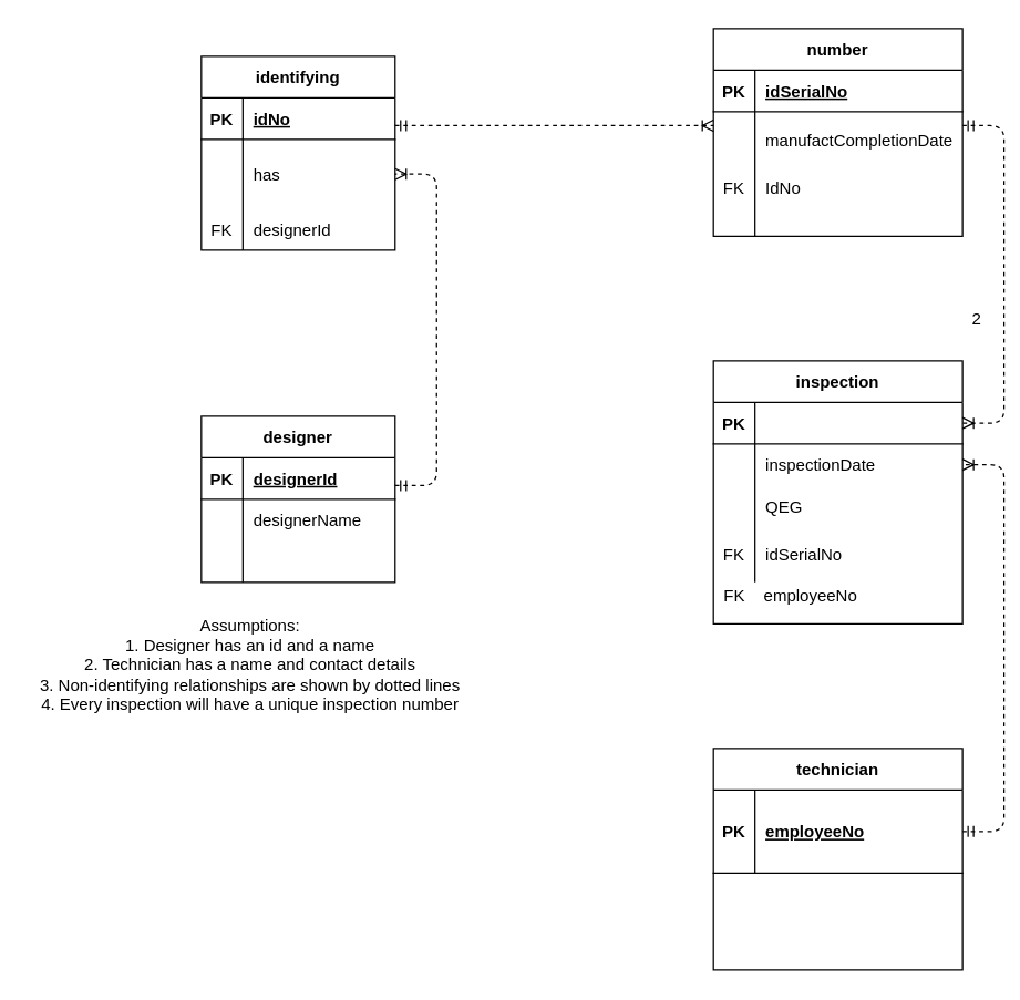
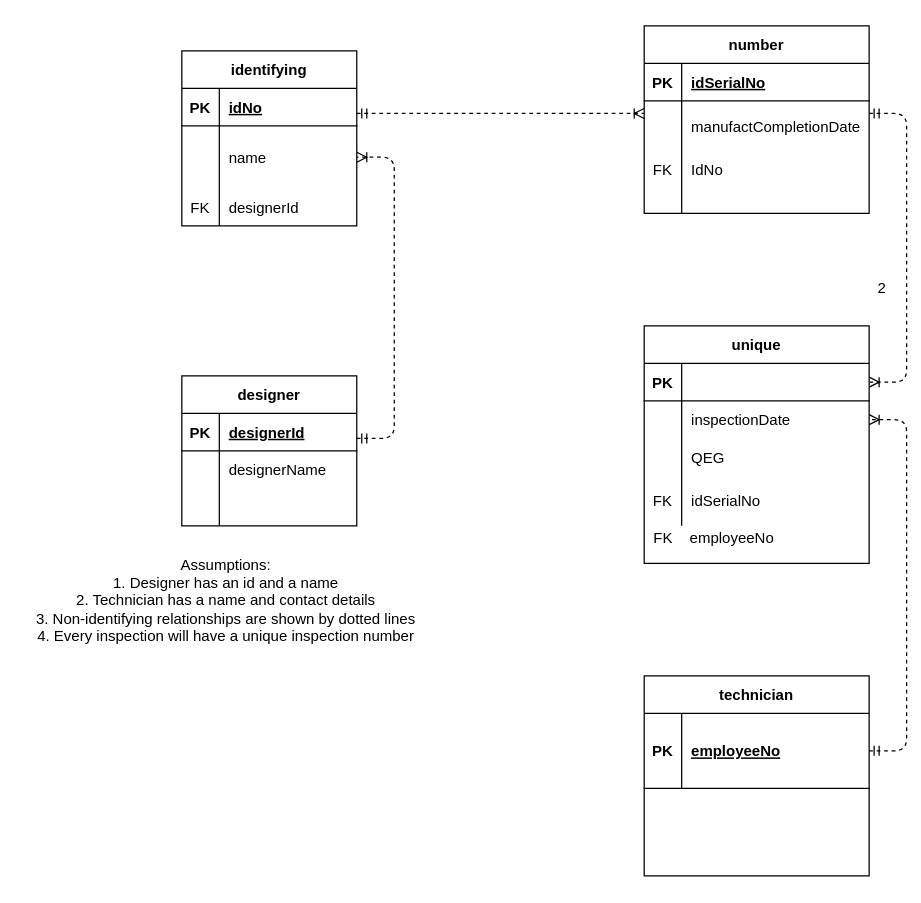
  <mxCell id="0" />
  <mxCell id="1" parent="0" />
  <mxCell id="2" value="identifying" style="shape=table;startSize=30;container=1;collapsible=1;childLayout=tableLayout;fixedRows=1;rowLines=0;fontStyle=1;align=center;resizeLast=1;" parent="1" vertex="1"><mxGeometry x="145" y="40" width="140" height="140" as="geometry" /></mxCell>
  <mxCell id="3" value="" style="shape=partialRectangle;collapsible=0;dropTarget=0;pointerEvents=0;fillColor=none;top=0;left=0;bottom=1;right=0;points=[[0,0.5],[1,0.5]];portConstraint=eastwest;" parent="2" vertex="1"><mxGeometry y="30" width="140" height="30" as="geometry" /></mxCell>
  <mxCell id="4" value="PK" style="shape=partialRectangle;connectable=0;fillColor=none;top=0;left=0;bottom=0;right=0;fontStyle=1;overflow=hidden;" parent="3" vertex="1"><mxGeometry width="30" height="30" as="geometry" /></mxCell>
  <mxCell id="5" value="idNo" style="shape=partialRectangle;connectable=0;fillColor=none;top=0;left=0;bottom=0;right=0;align=left;spacingLeft=6;fontStyle=5;overflow=hidden;" parent="3" vertex="1"><mxGeometry x="30" width="110" height="30" as="geometry" /></mxCell>
  <mxCell id="6" value="" style="shape=partialRectangle;collapsible=0;dropTarget=0;pointerEvents=0;fillColor=none;top=0;left=0;bottom=0;right=0;points=[[0,0.5],[1,0.5]];portConstraint=eastwest;" parent="2" vertex="1"><mxGeometry y="60" width="140" height="50" as="geometry" /></mxCell>
  <mxCell id="7" value="" style="shape=partialRectangle;connectable=0;fillColor=none;top=0;left=0;bottom=0;right=0;editable=1;overflow=hidden;" parent="6" vertex="1"><mxGeometry width="30" height="50" as="geometry" /></mxCell>
- <mxCell id="8" value="has" style="shape=partialRectangle;connectable=0;fillColor=none;top=0;left=0;bottom=0;right=0;align=left;spacingLeft=6;overflow=hidden;" parent="6" vertex="1"><mxGeometry x="30" width="110" height="50" as="geometry" /></mxCell>
+ <mxCell id="8" value="name" style="shape=partialRectangle;connectable=0;fillColor=none;top=0;left=0;bottom=0;right=0;align=left;spacingLeft=6;overflow=hidden;" parent="6" vertex="1"><mxGeometry x="30" width="110" height="50" as="geometry" /></mxCell>
  <mxCell id="9" value="" style="shape=partialRectangle;collapsible=0;dropTarget=0;pointerEvents=0;fillColor=none;top=0;left=0;bottom=0;right=0;points=[[0,0.5],[1,0.5]];portConstraint=eastwest;" parent="2" vertex="1"><mxGeometry y="110" width="140" height="30" as="geometry" /></mxCell>
  <mxCell id="10" value="FK" style="shape=partialRectangle;connectable=0;fillColor=none;top=0;left=0;bottom=0;right=0;editable=1;overflow=hidden;" parent="9" vertex="1"><mxGeometry width="30" height="30" as="geometry" /></mxCell>
  <mxCell id="11" value="designerId" style="shape=partialRectangle;connectable=0;fillColor=none;top=0;left=0;bottom=0;right=0;align=left;spacingLeft=6;overflow=hidden;" parent="9" vertex="1"><mxGeometry x="30" width="110" height="30" as="geometry" /></mxCell>
  <mxCell id="12" value="designer" style="shape=table;startSize=30;container=1;collapsible=1;childLayout=tableLayout;fixedRows=1;rowLines=0;fontStyle=1;align=center;resizeLast=1;" parent="1" vertex="1"><mxGeometry x="145" y="300" width="140" height="120" as="geometry" /></mxCell>
  <mxCell id="13" value="" style="shape=partialRectangle;collapsible=0;dropTarget=0;pointerEvents=0;fillColor=none;top=0;left=0;bottom=1;right=0;points=[[0,0.5],[1,0.5]];portConstraint=eastwest;" parent="12" vertex="1"><mxGeometry y="30" width="140" height="30" as="geometry" /></mxCell>
  <mxCell id="14" value="PK" style="shape=partialRectangle;connectable=0;fillColor=none;top=0;left=0;bottom=0;right=0;fontStyle=1;overflow=hidden;" parent="13" vertex="1"><mxGeometry width="30" height="30" as="geometry" /></mxCell>
  <mxCell id="15" value="designerId" style="shape=partialRectangle;connectable=0;fillColor=none;top=0;left=0;bottom=0;right=0;align=left;spacingLeft=6;fontStyle=5;overflow=hidden;" parent="13" vertex="1"><mxGeometry x="30" width="110" height="30" as="geometry" /></mxCell>
  <mxCell id="16" value="" style="shape=partialRectangle;collapsible=0;dropTarget=0;pointerEvents=0;fillColor=none;top=0;left=0;bottom=0;right=0;points=[[0,0.5],[1,0.5]];portConstraint=eastwest;" parent="12" vertex="1"><mxGeometry y="60" width="140" height="30" as="geometry" /></mxCell>
  <mxCell id="17" value="" style="shape=partialRectangle;connectable=0;fillColor=none;top=0;left=0;bottom=0;right=0;editable=1;overflow=hidden;" parent="16" vertex="1"><mxGeometry width="30" height="30" as="geometry" /></mxCell>
  <mxCell id="18" value="designerName" style="shape=partialRectangle;connectable=0;fillColor=none;top=0;left=0;bottom=0;right=0;align=left;spacingLeft=6;overflow=hidden;" parent="16" vertex="1"><mxGeometry x="30" width="110" height="30" as="geometry" /></mxCell>
  <mxCell id="19" value="" style="shape=partialRectangle;collapsible=0;dropTarget=0;pointerEvents=0;fillColor=none;top=0;left=0;bottom=0;right=0;points=[[0,0.5],[1,0.5]];portConstraint=eastwest;" parent="12" vertex="1"><mxGeometry y="90" width="140" height="30" as="geometry" /></mxCell>
  <mxCell id="20" value="" style="shape=partialRectangle;connectable=0;fillColor=none;top=0;left=0;bottom=0;right=0;editable=1;overflow=hidden;" parent="19" vertex="1"><mxGeometry width="30" height="30" as="geometry" /></mxCell>
  <mxCell id="21" value="" style="shape=partialRectangle;connectable=0;fillColor=none;top=0;left=0;bottom=0;right=0;align=left;spacingLeft=6;overflow=hidden;" parent="19" vertex="1"><mxGeometry x="30" width="110" height="30" as="geometry" /></mxCell>
  <mxCell id="22" value="" style="edgeStyle=entityRelationEdgeStyle;fontSize=12;html=1;endArrow=ERoneToMany;startArrow=ERmandOne;endFill=0;entryX=1;entryY=0.5;entryDx=0;entryDy=0;dashed=1;" parent="1" target="6" edge="1"><mxGeometry width="100" height="100" relative="1" as="geometry"><mxPoint x="285" y="350" as="sourcePoint" /><mxPoint x="415" y="150" as="targetPoint" /></mxGeometry></mxCell>
  <mxCell id="23" value="number" style="shape=table;startSize=30;container=1;collapsible=1;childLayout=tableLayout;fixedRows=1;rowLines=0;fontStyle=1;align=center;resizeLast=1;" parent="1" vertex="1"><mxGeometry x="515" y="20" width="180" height="150" as="geometry" /></mxCell>
  <mxCell id="24" value="" style="shape=partialRectangle;collapsible=0;dropTarget=0;pointerEvents=0;fillColor=none;top=0;left=0;bottom=1;right=0;points=[[0,0.5],[1,0.5]];portConstraint=eastwest;" parent="23" vertex="1"><mxGeometry y="30" width="180" height="30" as="geometry" /></mxCell>
  <mxCell id="25" value="PK" style="shape=partialRectangle;connectable=0;fillColor=none;top=0;left=0;bottom=0;right=0;fontStyle=1;overflow=hidden;" parent="24" vertex="1"><mxGeometry width="30" height="30" as="geometry" /></mxCell>
  <mxCell id="26" value="idSerialNo" style="shape=partialRectangle;connectable=0;fillColor=none;top=0;left=0;bottom=0;right=0;align=left;spacingLeft=6;fontStyle=5;overflow=hidden;" parent="24" vertex="1"><mxGeometry x="30" width="150" height="30" as="geometry" /></mxCell>
  <mxCell id="27" value="" style="shape=partialRectangle;collapsible=0;dropTarget=0;pointerEvents=0;fillColor=none;top=0;left=0;bottom=0;right=0;points=[[0,0.5],[1,0.5]];portConstraint=eastwest;" parent="23" vertex="1"><mxGeometry y="60" width="180" height="40" as="geometry" /></mxCell>
  <mxCell id="28" value="" style="shape=partialRectangle;connectable=0;fillColor=none;top=0;left=0;bottom=0;right=0;editable=1;overflow=hidden;" parent="27" vertex="1"><mxGeometry width="30" height="40" as="geometry" /></mxCell>
  <mxCell id="29" value="manufactCompletionDate" style="shape=partialRectangle;connectable=0;fillColor=none;top=0;left=0;bottom=0;right=0;align=left;spacingLeft=6;overflow=hidden;" parent="27" vertex="1"><mxGeometry x="30" width="150" height="40" as="geometry" /></mxCell>
  <mxCell id="30" value="" style="shape=partialRectangle;collapsible=0;dropTarget=0;pointerEvents=0;fillColor=none;top=0;left=0;bottom=0;right=0;points=[[0,0.5],[1,0.5]];portConstraint=eastwest;" parent="23" vertex="1"><mxGeometry y="100" width="180" height="30" as="geometry" /></mxCell>
  <mxCell id="31" value="FK" style="shape=partialRectangle;connectable=0;fillColor=none;top=0;left=0;bottom=0;right=0;editable=1;overflow=hidden;" parent="30" vertex="1"><mxGeometry width="30" height="30" as="geometry" /></mxCell>
  <mxCell id="32" value="IdNo" style="shape=partialRectangle;connectable=0;fillColor=none;top=0;left=0;bottom=0;right=0;align=left;spacingLeft=6;overflow=hidden;" parent="30" vertex="1"><mxGeometry x="30" width="150" height="30" as="geometry" /></mxCell>
  <mxCell id="33" value="" style="shape=partialRectangle;collapsible=0;dropTarget=0;pointerEvents=0;fillColor=none;top=0;left=0;bottom=0;right=0;points=[[0,0.5],[1,0.5]];portConstraint=eastwest;" parent="23" vertex="1"><mxGeometry y="130" width="180" height="20" as="geometry" /></mxCell>
  <mxCell id="34" value="" style="shape=partialRectangle;connectable=0;fillColor=none;top=0;left=0;bottom=0;right=0;editable=1;overflow=hidden;" parent="33" vertex="1"><mxGeometry width="30" height="20" as="geometry" /></mxCell>
  <mxCell id="35" value="" style="shape=partialRectangle;connectable=0;fillColor=none;top=0;left=0;bottom=0;right=0;align=left;spacingLeft=6;overflow=hidden;" parent="33" vertex="1"><mxGeometry x="30" width="150" height="20" as="geometry" /></mxCell>
  <mxCell id="36" value="" style="edgeStyle=entityRelationEdgeStyle;fontSize=12;html=1;endArrow=ERoneToMany;startArrow=ERmandOne;dashed=1;" parent="1" edge="1"><mxGeometry width="100" height="100" relative="1" as="geometry"><mxPoint x="285" y="90" as="sourcePoint" /><mxPoint x="515" y="90" as="targetPoint" /></mxGeometry></mxCell>
- <mxCell id="37" value="inspection" style="shape=table;startSize=30;container=1;collapsible=1;childLayout=tableLayout;fixedRows=1;rowLines=0;fontStyle=1;align=center;resizeLast=1;" parent="1" vertex="1"><mxGeometry x="515" y="260" width="180" height="190" as="geometry" /></mxCell>
+ <mxCell id="37" value="unique" style="shape=table;startSize=30;container=1;collapsible=1;childLayout=tableLayout;fixedRows=1;rowLines=0;fontStyle=1;align=center;resizeLast=1;" parent="1" vertex="1"><mxGeometry x="515" y="260" width="180" height="190" as="geometry" /></mxCell>
  <mxCell id="38" value="" style="shape=partialRectangle;collapsible=0;dropTarget=0;pointerEvents=0;fillColor=none;top=0;left=0;bottom=1;right=0;points=[[0,0.5],[1,0.5]];portConstraint=eastwest;" parent="37" vertex="1"><mxGeometry y="30" width="180" height="30" as="geometry" /></mxCell>
  <mxCell id="39" value="PK" style="shape=partialRectangle;connectable=0;fillColor=none;top=0;left=0;bottom=0;right=0;fontStyle=1;overflow=hidden;" parent="38" vertex="1"><mxGeometry width="30" height="30" as="geometry" /></mxCell>
  <mxCell id="40" value="" style="shape=partialRectangle;collapsible=0;dropTarget=0;pointerEvents=0;fillColor=none;top=0;left=0;bottom=0;right=0;points=[[0,0.5],[1,0.5]];portConstraint=eastwest;" parent="37" vertex="1"><mxGeometry y="60" width="180" height="30" as="geometry" /></mxCell>
  <mxCell id="41" value="" style="shape=partialRectangle;connectable=0;fillColor=none;top=0;left=0;bottom=0;right=0;editable=1;overflow=hidden;" parent="40" vertex="1"><mxGeometry width="30" height="30" as="geometry" /></mxCell>
  <mxCell id="42" value="inspectionDate" style="shape=partialRectangle;connectable=0;fillColor=none;top=0;left=0;bottom=0;right=0;align=left;spacingLeft=6;overflow=hidden;" parent="40" vertex="1"><mxGeometry x="30" width="150" height="30" as="geometry" /></mxCell>
  <mxCell id="43" value="" style="shape=partialRectangle;collapsible=0;dropTarget=0;pointerEvents=0;fillColor=none;top=0;left=0;bottom=0;right=0;points=[[0,0.5],[1,0.5]];portConstraint=eastwest;" parent="37" vertex="1"><mxGeometry y="90" width="180" height="30" as="geometry" /></mxCell>
  <mxCell id="44" value="" style="shape=partialRectangle;connectable=0;fillColor=none;top=0;left=0;bottom=0;right=0;editable=1;overflow=hidden;" parent="43" vertex="1"><mxGeometry width="30" height="30" as="geometry" /></mxCell>
  <mxCell id="45" value="QEG" style="shape=partialRectangle;connectable=0;fillColor=none;top=0;left=0;bottom=0;right=0;align=left;spacingLeft=6;overflow=hidden;" parent="43" vertex="1"><mxGeometry x="30" width="150" height="30" as="geometry" /></mxCell>
  <mxCell id="46" value="" style="shape=partialRectangle;collapsible=0;dropTarget=0;pointerEvents=0;fillColor=none;top=0;left=0;bottom=0;right=0;points=[[0,0.5],[1,0.5]];portConstraint=eastwest;" parent="37" vertex="1"><mxGeometry y="120" width="180" height="40" as="geometry" /></mxCell>
  <mxCell id="47" value="FK" style="shape=partialRectangle;connectable=0;fillColor=none;top=0;left=0;bottom=0;right=0;editable=1;overflow=hidden;" parent="46" vertex="1"><mxGeometry width="30" height="40" as="geometry" /></mxCell>
  <mxCell id="48" value="idSerialNo" style="shape=partialRectangle;connectable=0;fillColor=none;top=0;left=0;bottom=0;right=0;align=left;spacingLeft=6;overflow=hidden;" parent="46" vertex="1"><mxGeometry x="30" width="150" height="40" as="geometry" /></mxCell>
  <mxCell id="49" value="" style="edgeStyle=entityRelationEdgeStyle;fontSize=12;html=1;endArrow=ERoneToMany;startArrow=ERmandOne;dashed=1;entryX=1;entryY=0.5;entryDx=0;entryDy=0;" parent="1" target="38" edge="1"><mxGeometry width="100" height="100" relative="1" as="geometry"><mxPoint x="695" y="90" as="sourcePoint" /><mxPoint x="925" y="90" as="targetPoint" /></mxGeometry></mxCell>
  <mxCell id="50" value="2" style="text;html=1;align=center;verticalAlign=middle;resizable=0;points=[];autosize=1;" parent="1" vertex="1"><mxGeometry x="695" y="220" width="20" height="20" as="geometry" /></mxCell>
  <mxCell id="51" value="employeeNo" style="text;html=1;align=center;verticalAlign=middle;resizable=0;points=[];autosize=1;" parent="1" vertex="1"><mxGeometry x="545" y="420" width="80" height="20" as="geometry" /></mxCell>
  <mxCell id="52" value="FK" style="text;html=1;align=center;verticalAlign=middle;resizable=0;points=[];autosize=1;" parent="1" vertex="1"><mxGeometry x="515" y="420" width="30" height="20" as="geometry" /></mxCell>
  <mxCell id="53" value="technician" style="shape=table;startSize=30;container=1;collapsible=1;childLayout=tableLayout;fixedRows=1;rowLines=0;fontStyle=1;align=center;resizeLast=1;" parent="1" vertex="1"><mxGeometry x="515" y="540" width="180" height="160" as="geometry" /></mxCell>
  <mxCell id="54" value="" style="shape=partialRectangle;collapsible=0;dropTarget=0;pointerEvents=0;fillColor=none;top=0;left=0;bottom=1;right=0;points=[[0,0.5],[1,0.5]];portConstraint=eastwest;" parent="53" vertex="1"><mxGeometry y="30" width="180" height="60" as="geometry" /></mxCell>
  <mxCell id="55" value="PK" style="shape=partialRectangle;connectable=0;fillColor=none;top=0;left=0;bottom=0;right=0;fontStyle=1;overflow=hidden;" parent="54" vertex="1"><mxGeometry width="30" height="60" as="geometry" /></mxCell>
  <mxCell id="56" value="employeeNo" style="shape=partialRectangle;connectable=0;fillColor=none;top=0;left=0;bottom=0;right=0;align=left;spacingLeft=6;fontStyle=5;overflow=hidden;" parent="54" vertex="1"><mxGeometry x="30" width="150" height="60" as="geometry" /></mxCell>
  <mxCell id="57" value="" style="shape=partialRectangle;collapsible=0;dropTarget=0;pointerEvents=0;fillColor=none;top=0;left=0;bottom=0;right=0;points=[[0,0.5],[1,0.5]];portConstraint=eastwest;" parent="53" vertex="1"><mxGeometry y="90" width="180" height="30" as="geometry" /></mxCell>
  <mxCell id="58" value="" style="shape=partialRectangle;connectable=0;fillColor=none;top=0;left=0;bottom=0;right=0;editable=1;overflow=hidden;" parent="57" vertex="1"><mxGeometry width="30" height="30" as="geometry" /></mxCell>
  <mxCell id="59" value="" style="shape=partialRectangle;collapsible=0;dropTarget=0;pointerEvents=0;fillColor=none;top=0;left=0;bottom=0;right=0;points=[[0,0.5],[1,0.5]];portConstraint=eastwest;" parent="53" vertex="1"><mxGeometry y="120" width="180" height="30" as="geometry" /></mxCell>
  <mxCell id="60" value="" style="shape=partialRectangle;connectable=0;fillColor=none;top=0;left=0;bottom=0;right=0;editable=1;overflow=hidden;" parent="59" vertex="1"><mxGeometry width="30" height="30" as="geometry" /></mxCell>
  <mxCell id="61" value="" style="edgeStyle=entityRelationEdgeStyle;fontSize=12;html=1;endArrow=ERoneToMany;startArrow=ERmandOne;dashed=1;entryX=1;entryY=0.5;entryDx=0;entryDy=0;" parent="1" target="40" edge="1"><mxGeometry width="100" height="100" relative="1" as="geometry"><mxPoint x="695" y="600" as="sourcePoint" /><mxPoint x="925" y="600" as="targetPoint" /></mxGeometry></mxCell>
  <mxCell id="62" value="Assumptions:&lt;br&gt;1. Designer has an id and a name&lt;br&gt;2. Technician has a name and contact details&lt;br&gt;3. Non-identifying relationships are shown by dotted lines&lt;br&gt;4. Every inspection will have a unique inspection number&lt;br&gt;" style="text;html=1;align=center;verticalAlign=middle;resizable=0;points=[];autosize=1;" parent="1" vertex="1"><mxGeometry x="20" y="440" width="320" height="80" as="geometry" /></mxCell>
